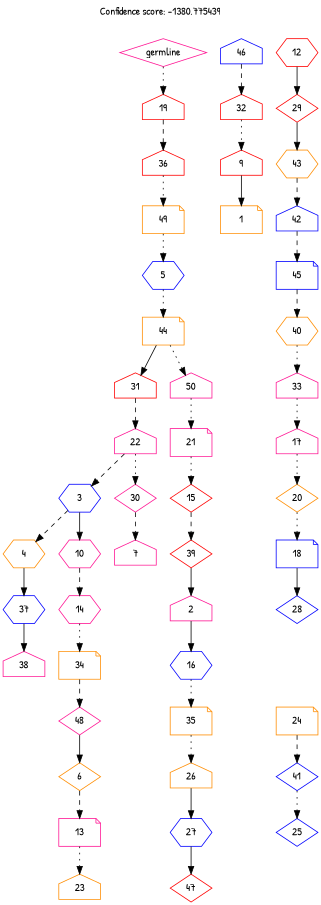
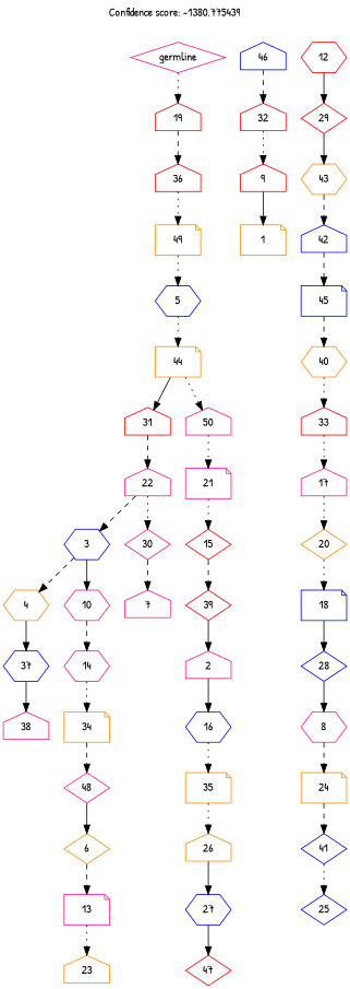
  digraph {
    fontname="Patrick Hand"
    label="Confidence score: -1380.775439"
    labelloc=t
    node [color=deeppink fontname="Patrick Hand" shape=house]
    edge [fontname="Patrick Hand" style=dotted]
    n1 [color=blue label=37 shape=hexagon]
    n2 [label=38]
    n3 [color=darkorange label=4 shape=hexagon]
    n4 [color=red label=9]
    n5 [color=darkorange label=1 shape=note]
    n6 [color=red label=32]
    n7 [color=blue label=46]
    n8 [color=darkorange label=23]
    n9 [label=13 shape=note]
    n10 [color=darkorange label=6 shape=diamond]
    n11 [label=48 shape=diamond]
    n12 [color=darkorange label=34 shape=note]
    n13 [label=14 shape=hexagon]
    n14 [label=10 shape=hexagon]
    n15 [color=blue label=3 shape=hexagon]
    n16 [color=blue label=41 shape=diamond]
    n17 [color=blue label=25 shape=diamond]
    n18 [color=darkorange label=24 shape=note]
+   n19 [label=8 shape=hexagon]
    n20 [color=blue label=28 shape=diamond]
    n21 [color=blue label=18 shape=note]
    n22 [color=darkorange label=20 shape=diamond]
    n23 [label=17]
-   n24 [label=33]
+   n24 [color=red label=33]
    n25 [color=darkorange label=40 shape=hexagon]
    n26 [color=blue label=45 shape=note]
    n27 [color=blue label=42]
    n28 [color=darkorange label=43 shape=hexagon]
    n29 [color=red label=29 shape=diamond]
    n30 [color=red label=12 shape=hexagon]
    n31 [label=7]
    n32 [label=30 shape=diamond]
    n33 [label=22]
    n34 [color=red label=31]
    n35 [color=blue label=27 shape=hexagon]
    n36 [color=red label=47 shape=diamond]
    n37 [color=darkorange label=26]
    n38 [color=darkorange label=35 shape=note]
    n39 [color=blue label=16 shape=hexagon]
    n40 [label=2]
    n41 [color=red label=39 shape=diamond]
    n42 [color=red label=15 shape=diamond]
    n43 [label=21 shape=note]
    n44 [label=50]
    n45 [color=darkorange label=44 shape=note]
    n46 [color=blue label=5 shape=hexagon]
    n47 [color=darkorange label=49 shape=note]
    n48 [color=red label=36]
    n49 [color=red label=19]
    n50 [label=germline shape=diamond]
    n1 -> n2 [style=solid]
    n3 -> n1 [style=solid]
    n4 -> n5 [style=solid]
    n6 -> n4
    n7 -> n6 [style=dashed]
    n9 -> n8
    n10 -> n9 [style=dashed]
    n11 -> n10 [style=solid]
    n12 -> n11 [style=dashed]
    n13 -> n12
    n14 -> n13 [style=dashed]
    n15 -> n3 [style=dashed]
    n15 -> n14 [style=solid]
    n16 -> n17
    n18 -> n16 [style=dashed]
+   n19 -> n18 [style=dashed]
+   n20 -> n19 [style=solid]
    n21 -> n20 [style=solid]
    n22 -> n21
    n23 -> n22
    n24 -> n23
    n25 -> n24
    n26 -> n25 [style=dashed]
    n27 -> n26 [style=dashed]
    n28 -> n27 [style=dashed]
    n29 -> n28 [style=solid]
    n30 -> n29 [style=solid]
    n32 -> n31 [style=dashed]
    n33 -> n15 [style=dashed]
    n33 -> n32
    n34 -> n33 [style=dashed]
    n35 -> n36 [style=solid]
    n37 -> n35 [style=solid]
    n38 -> n37
    n39 -> n38
    n40 -> n39 [style=solid]
    n41 -> n40 [style=solid]
    n42 -> n41 [style=dashed]
    n43 -> n42
    n44 -> n43
    n45 -> n34 [style=solid]
    n45 -> n44
    n46 -> n45
    n47 -> n46
    n48 -> n47
    n49 -> n48 [style=dashed]
    n50 -> n49
  }
